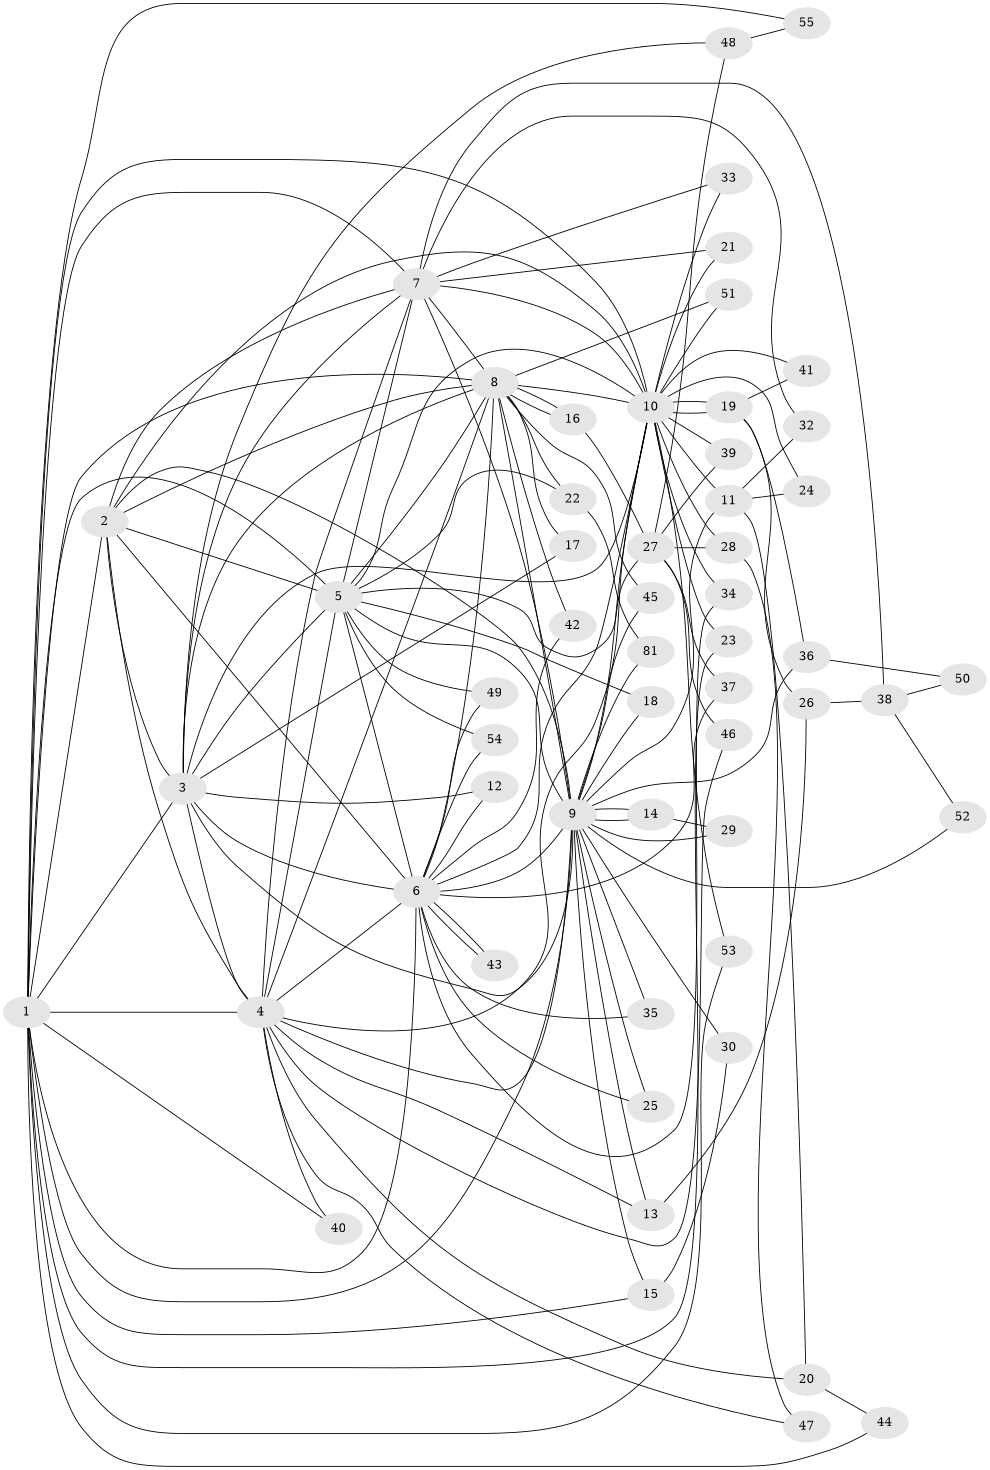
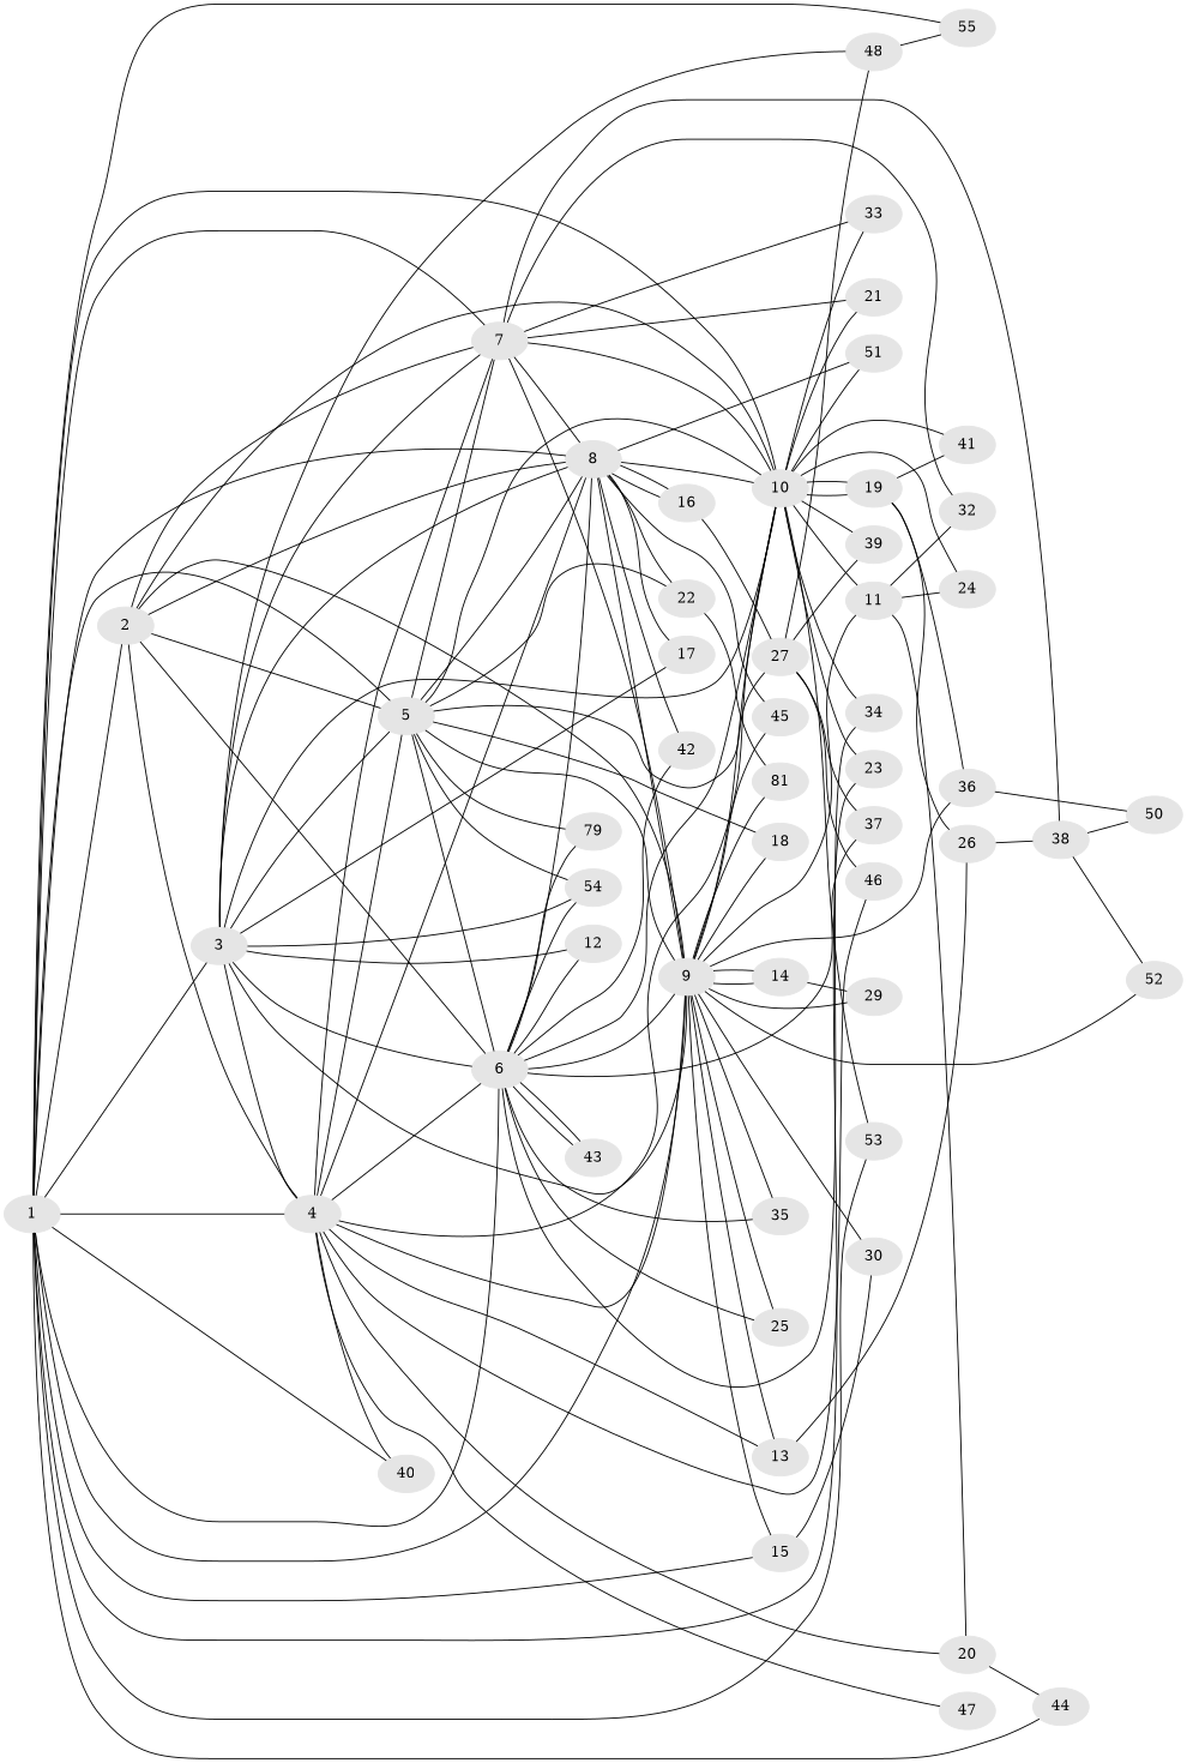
  graph {
    rankdir=LR
    node [color=gray90 style=filled]
    1
    2
    3
    4
    5
    6
    7
    8
    9
    10
    15
    23
    40
    44
    53
    55
    12
    17
    48
    13
    20
    46
    47
    18
    22
    27
-   49
+   49 [label=79]
    54
    25
    34
    35
    37
    42
    43
    21
    32
    33
    38
    16
    45
    51
    11
    14
    29
    30
    n46 [label=81]
    36
    52
    19
    24
-   28
    39
    41
    26
    50
    1 -- 2
    1 -- 3
    1 -- 4
    1 -- 5
    1 -- 6
    1 -- 7
    1 -- 8
    1 -- 9
    1 -- 10
    1 -- 15
    1 -- 23
    1 -- 40
    1 -- 44
    1 -- 53
    1 -- 55
-   2 -- 3
+   54 -- 3
    2 -- 4
    2 -- 5
    2 -- 6
    2 -- 7
    2 -- 8
    2 -- 9
    2 -- 10
    3 -- 4
    3 -- 5
    3 -- 6
    3 -- 7
    3 -- 8
    3 -- 9
    3 -- 10
    3 -- 12
    3 -- 17
    3 -- 48
    4 -- 5
    4 -- 6
    4 -- 7
    4 -- 8
    4 -- 9
    4 -- 10
    4 -- 40
    4 -- 13
    4 -- 20
    4 -- 46
    4 -- 47
    5 -- 6
    5 -- 7
    5 -- 8
    5 -- 9
    5 -- 10
    5 -- 18
    5 -- 22
    5 -- 27
    5 -- 49
    5 -- 54
    6 -- 8
    6 -- 9
    6 -- 10
    6 -- 12
    6 -- 49
    6 -- 54
    6 -- 25
    6 -- 34
    6 -- 35
    6 -- 37
    6 -- 42
    6 -- 43
    6 -- 43
    7 -- 8
    7 -- 9
    7 -- 10
    7 -- 21
    7 -- 32
    7 -- 33
    7 -- 38
    8 -- 9
    8 -- 10
    8 -- 17
    8 -- 22
    8 -- 42
    8 -- 16
    8 -- 16
    8 -- 45
    8 -- 51
    9 -- 10
    9 -- 15
    9 -- 13
    9 -- 18
    9 -- 25
    9 -- 35
    9 -- 45
    9 -- 11
    9 -- 14
    9 -- 14
    9 -- 29
    9 -- 30
    9 -- n46
    9 -- 36
    9 -- 52
    10 -- 23
    10 -- 53
    10 -- 34
    10 -- 21
    10 -- 33
    10 -- 51
    10 -- 11
    10 -- 19
    10 -- 19
    10 -- 24
-   10 -- 28
    10 -- 39
    10 -- 41
    15 -- 30
    48 -- 55
    13 -- 26
    20 -- 44
    22 -- n46
    27 -- 48
    27 -- 46
    27 -- 37
-   27 -- 28
    27 -- 39
    38 -- 52
    38 -- 50
    16 -- 27
    11 -- 20
    11 -- 32
    11 -- 24
    14 -- 29
    36 -- 50
    19 -- 36
    19 -- 41
    19 -- 26
-   28 -- 47
    26 -- 38
  }
